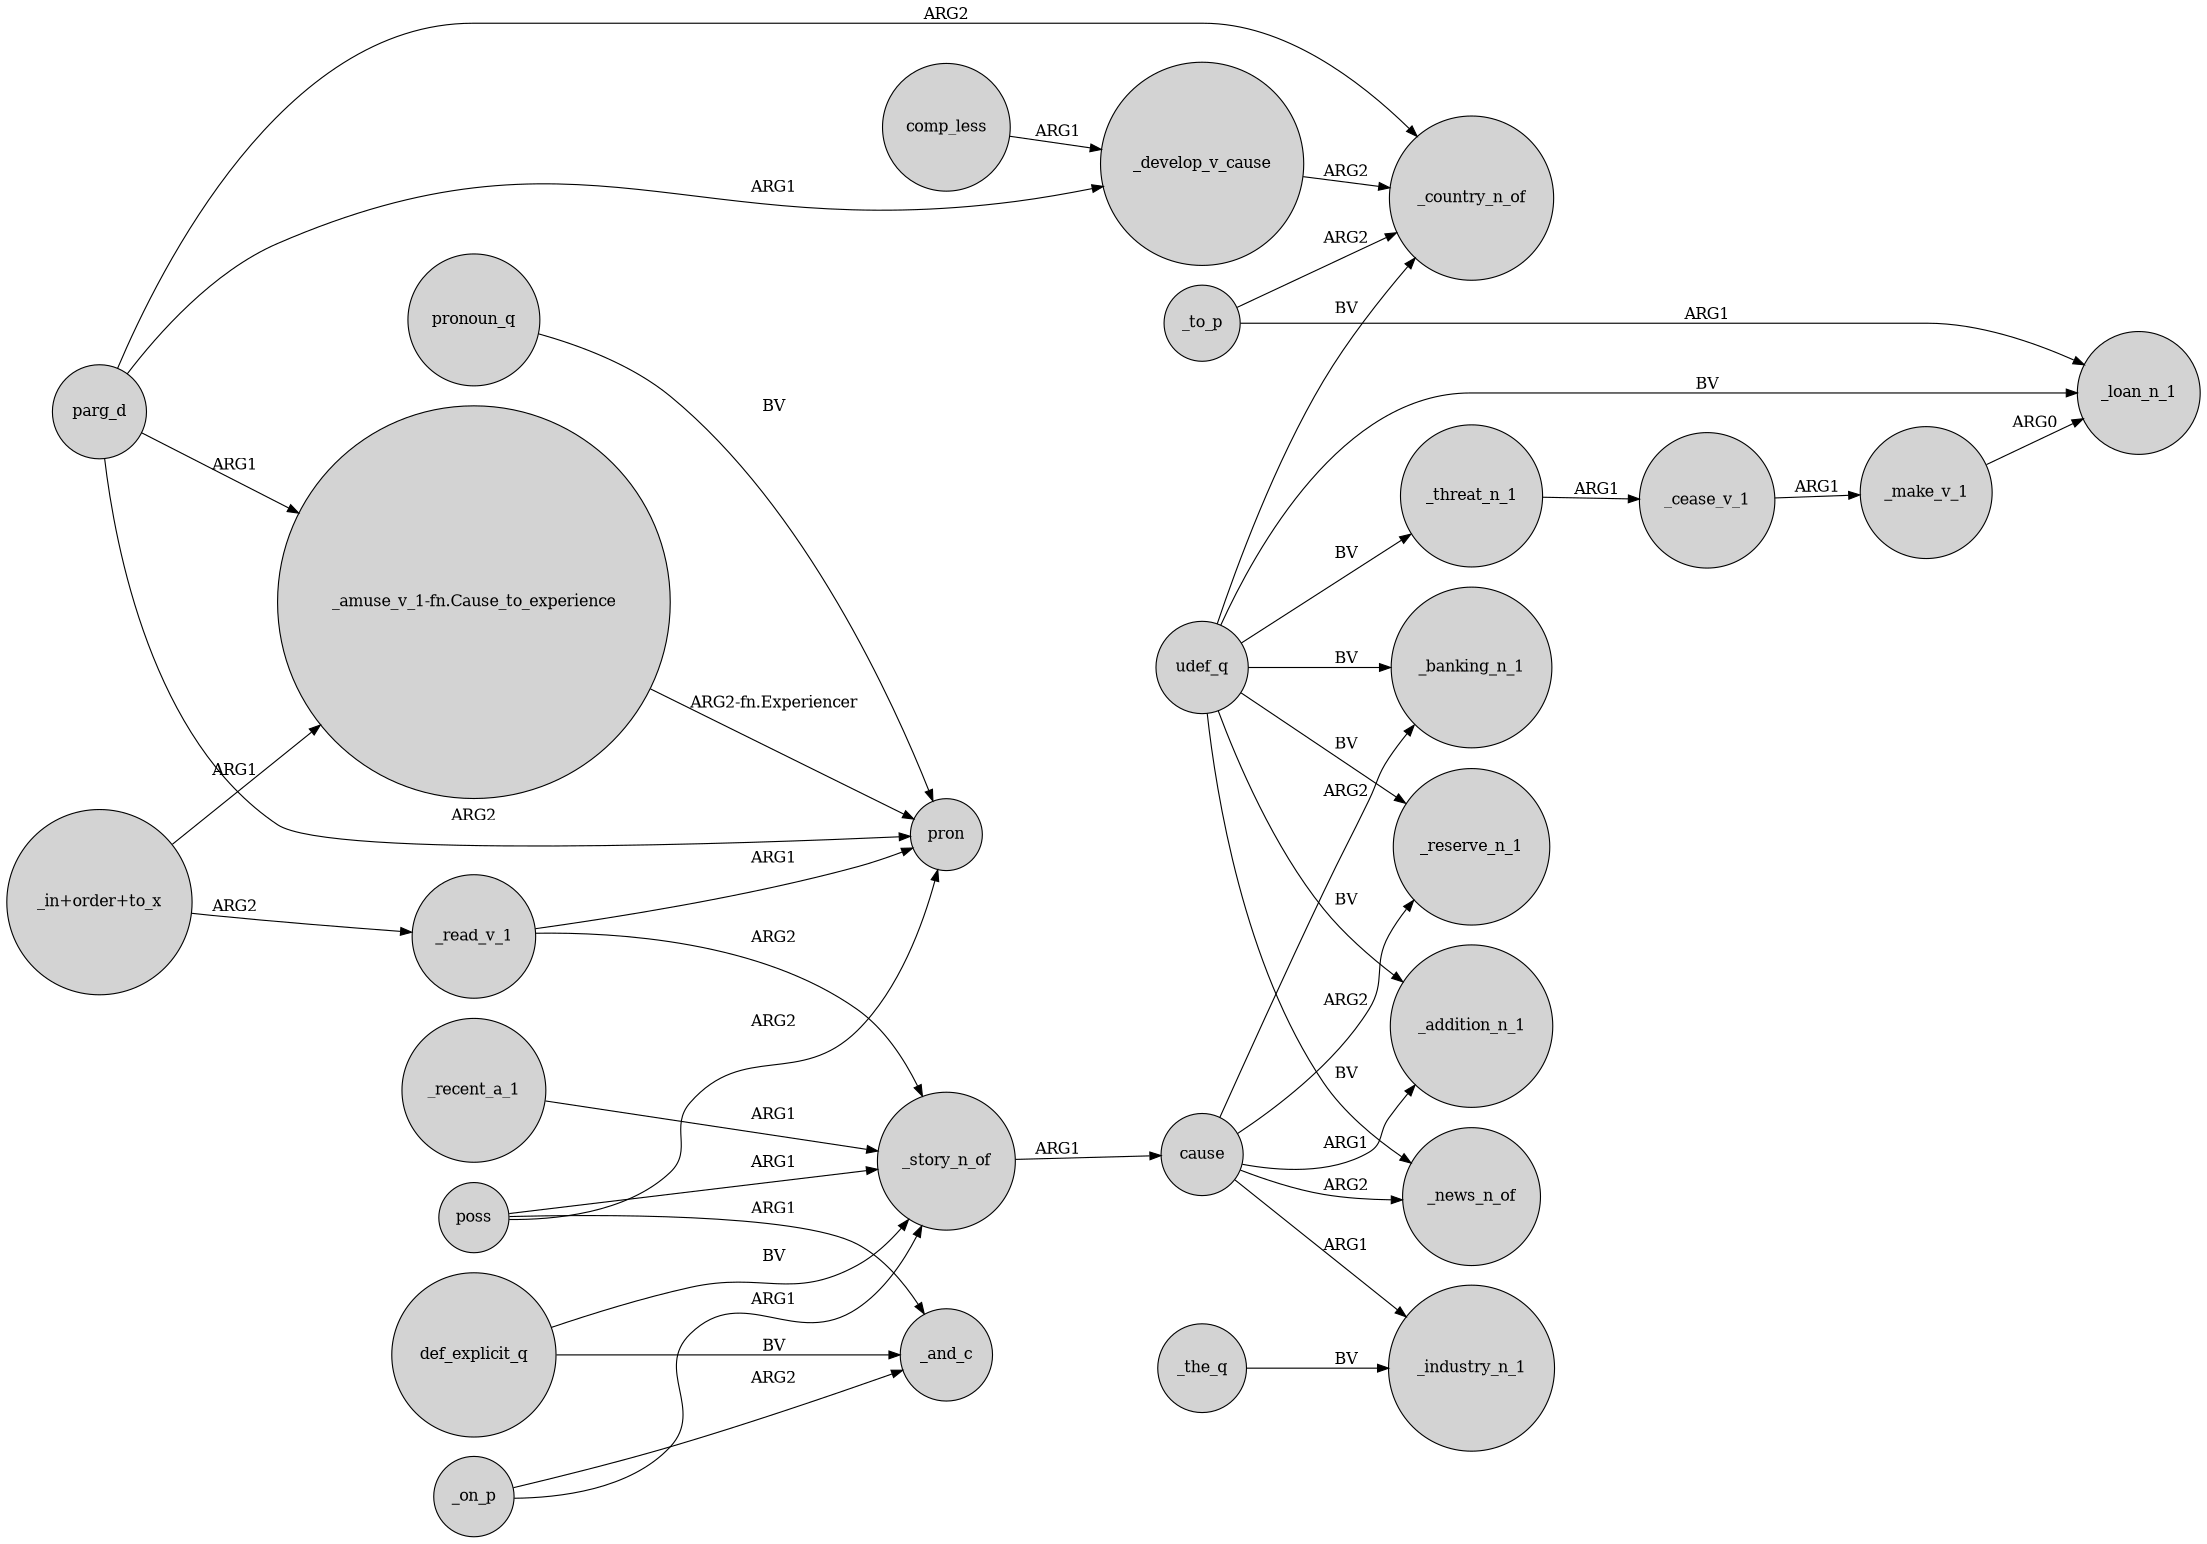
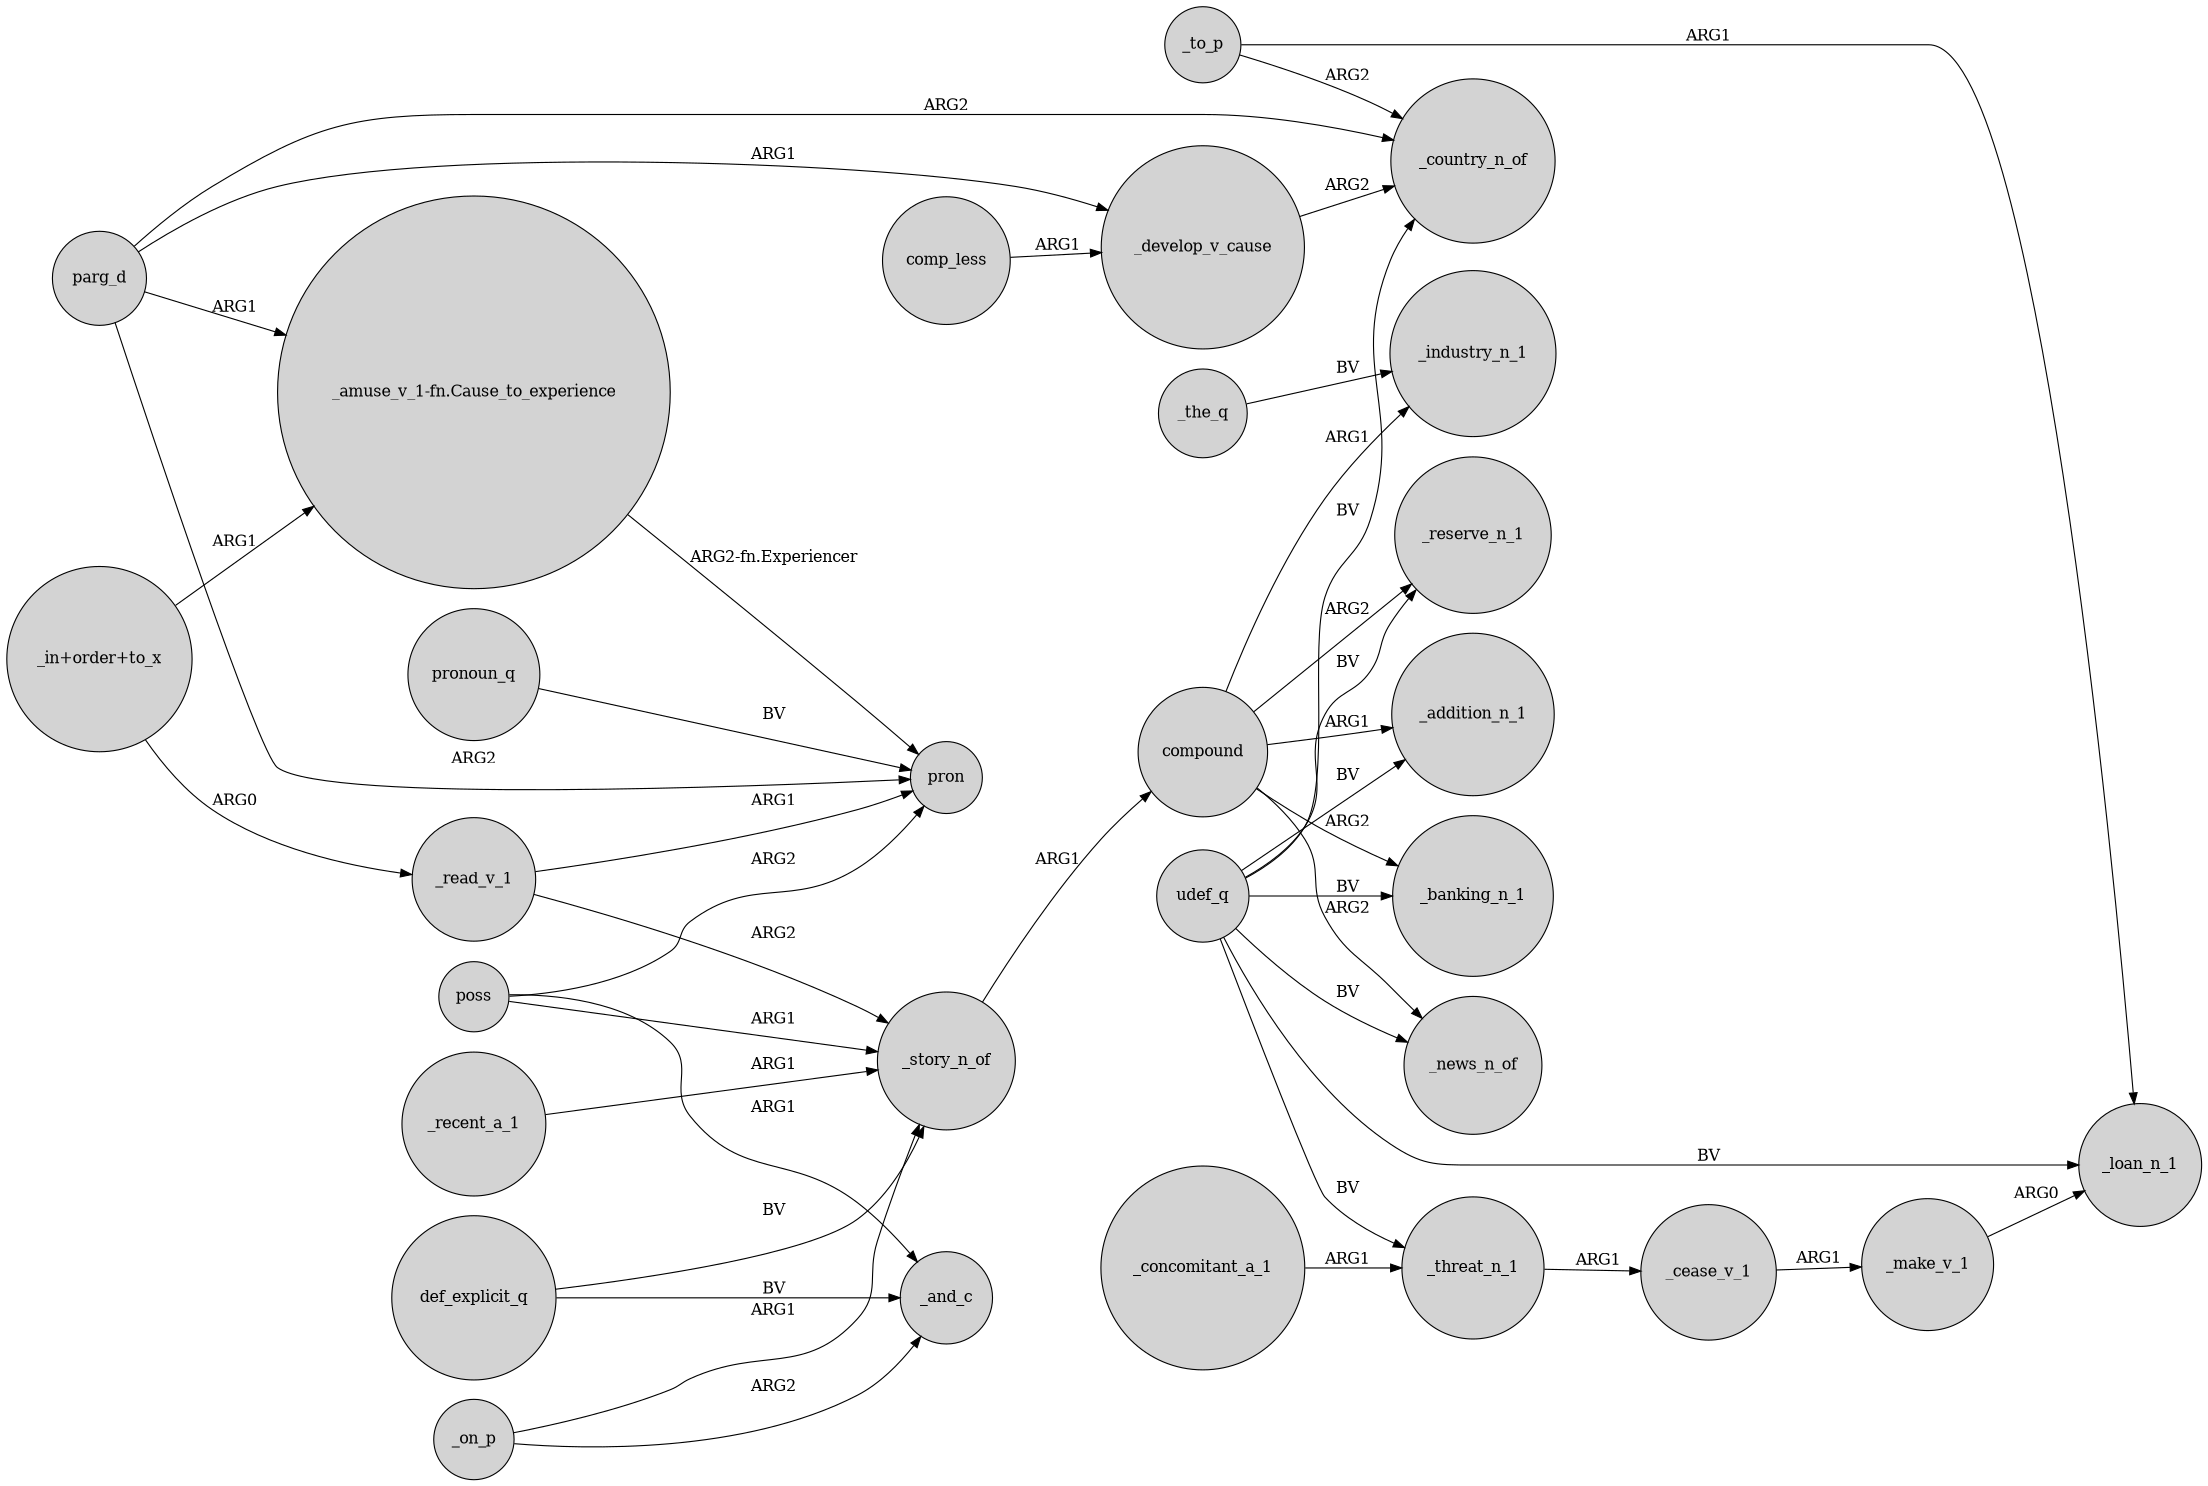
  digraph {
    rankdir=LR
    node [shape=circle style=filled]
    _recent_a_1
    _story_n_of
-   compound [label=cause]
+   compound
    _develop_v_cause
    _country_n_of
    _industry_n_1
    _banking_n_1
    _reserve_n_1
    _addition_n_1
    _news_n_of
    comp_less
    udef_q
    _threat_n_1
    _loan_n_1
    _cease_v_1
    _make_v_1
    poss
    pron
    _and_c
    def_explicit_q
    parg_d
    "_amuse_v_1-fn.Cause_to_experience"
+   _concomitant_a_1
    _the_q
    "_in+order+to_x"
    _read_v_1
    pronoun_q
    _on_p
    _to_p
    _recent_a_1 -> _story_n_of [label=ARG1]
    _story_n_of -> compound [label=ARG1]
    compound -> _industry_n_1 [label=ARG1]
    compound -> _banking_n_1 [label=ARG2]
    compound -> _reserve_n_1 [label=ARG2]
    compound -> _addition_n_1 [label=ARG1]
    compound -> _news_n_of [label=ARG2]
    _develop_v_cause -> _country_n_of [label=ARG2]
    comp_less -> _develop_v_cause [label=ARG1]
    udef_q -> _country_n_of [label=BV]
    udef_q -> _banking_n_1 [label=BV]
    udef_q -> _reserve_n_1 [label=BV]
    udef_q -> _addition_n_1 [label=BV]
    udef_q -> _news_n_of [label=BV]
    udef_q -> _threat_n_1 [label=BV]
    udef_q -> _loan_n_1 [label=BV]
    _threat_n_1 -> _cease_v_1 [label=ARG1]
    _cease_v_1 -> _make_v_1 [label=ARG1]
    _make_v_1 -> _loan_n_1 [label=ARG0]
    poss -> _story_n_of [label=ARG1]
    poss -> pron [label=ARG2]
    poss -> _and_c [label=ARG1]
    def_explicit_q -> _story_n_of [label=BV]
    def_explicit_q -> _and_c [label=BV]
    parg_d -> _develop_v_cause [label=ARG1]
    parg_d -> _country_n_of [label=ARG2]
    parg_d -> pron [label=ARG2]
    parg_d -> "_amuse_v_1-fn.Cause_to_experience" [label=ARG1]
    "_amuse_v_1-fn.Cause_to_experience" -> pron [label="ARG2-fn.Experiencer"]
+   _concomitant_a_1 -> _threat_n_1 [label=ARG1]
    _the_q -> _industry_n_1 [label=BV]
    "_in+order+to_x" -> "_amuse_v_1-fn.Cause_to_experience" [label=ARG1]
-   "_in+order+to_x" -> _read_v_1 [label=ARG2]
+   "_in+order+to_x" -> _read_v_1 [label=ARG0]
    _read_v_1 -> _story_n_of [label=ARG2]
    _read_v_1 -> pron [label=ARG1]
    pronoun_q -> pron [label=BV]
    _on_p -> _story_n_of [label=ARG1]
    _on_p -> _and_c [label=ARG2]
    _to_p -> _country_n_of [label=ARG2]
    _to_p -> _loan_n_1 [label=ARG1]
  }
